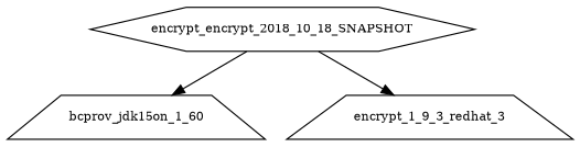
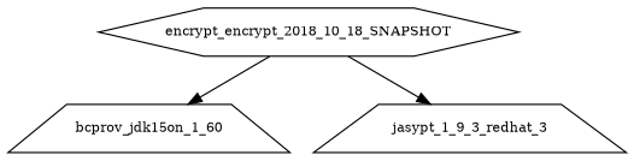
  digraph {
    node [fontsize=10.0 shape=trapezium]
    edge [style=solid]
    n1 [label=encrypt_encrypt_2018_10_18_SNAPSHOT shape=hexagon]
    bcprov_jdk15on_1_60
-   jasypt_1_9_3_redhat_3 [label=encrypt_1_9_3_redhat_3]
+   jasypt_1_9_3_redhat_3
    n1 -> bcprov_jdk15on_1_60
    n1 -> jasypt_1_9_3_redhat_3
  }
